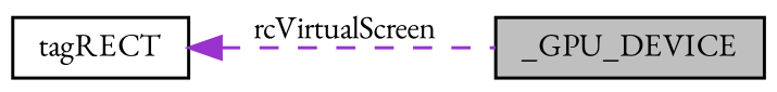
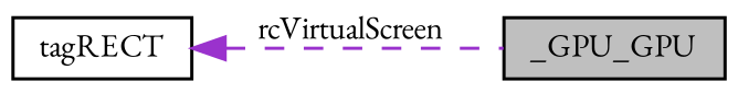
  digraph {
    rankdir=LR
    fontname="EB Garamond"
    node [color=black fontname="EB Garamond" fontsize=10 shape=record style=filled]
-   n1 [fillcolor=grey75 fontcolor=black height=0.2 label=_GPU_DEVICE width=0.4]
+   n1 [fillcolor=grey75 fontcolor=black height=0.2 label=_GPU_GPU width=0.4]
    n2 [fillcolor=white height=0.2 label=tagRECT width=0.4]
    n2 -> n1 [color=darkorchid3 dir=back fontname="EB Garamond" fontsize=10 label=" rcVirtualScreen" labelfontname=Helvetica labelfontsize=10 style=dashed]
  }
